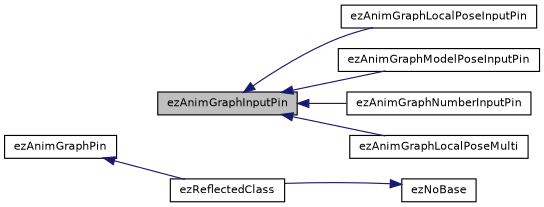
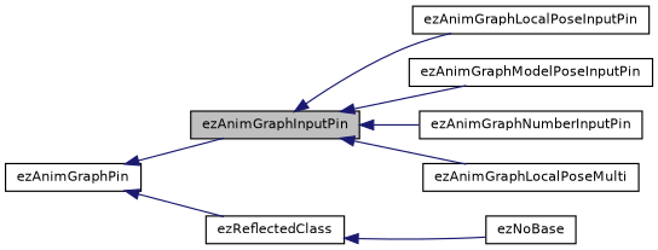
  digraph {
    rankdir=LR
    node [color=black fillcolor=white fontname=Helvetica fontsize=10 shape=record style=filled]
    edge [color=midnightblue dir=back fontname=Helvetica fontsize=10 labelfontname=Helvetica labelfontsize=10 style=solid]
    n1 [fillcolor=grey75 fontcolor=black height=0.2 label=ezAnimGraphInputPin width=0.4]
    n2 [height=0.2 label=ezAnimGraphLocalPoseInputPin width=0.4]
    n3 [height=0.2 label=ezAnimGraphModelPoseInputPin width=0.4]
    n4 [height=0.2 label=ezAnimGraphNumberInputPin width=0.4]
    n5 [height=0.2 label=ezAnimGraphLocalPoseMulti width=0.4]
    n6 [height=0.2 label=ezAnimGraphPin width=0.4]
    n7 [height=0.2 label=ezReflectedClass width=0.4]
    n8 [height=0.2 label=ezNoBase width=0.4]
    n1 -> n2
    n1 -> n3
    n1 -> n4
    n1 -> n5
+   n6 -> n1
    n6 -> n7
-   n8 -> n7
+   n7 -> n8
  }
